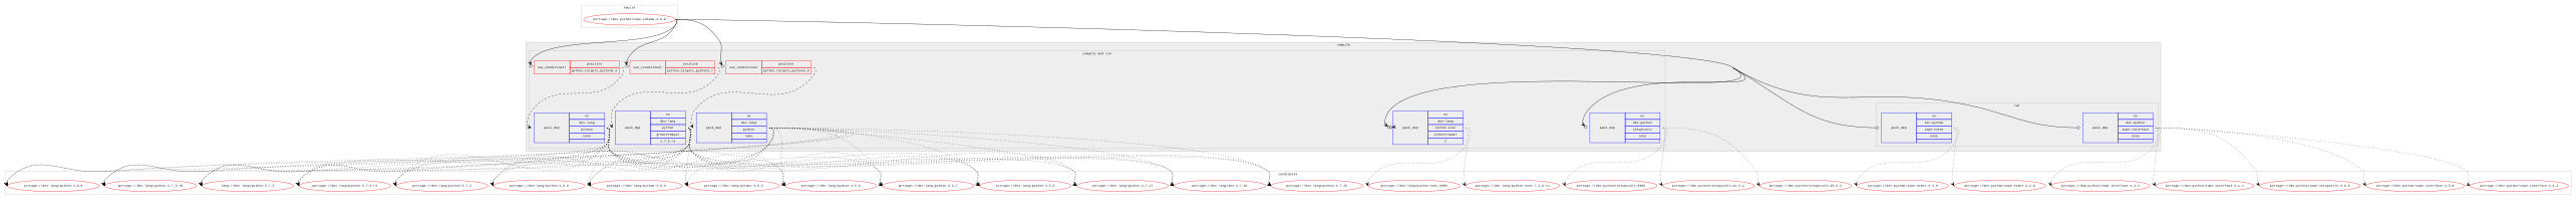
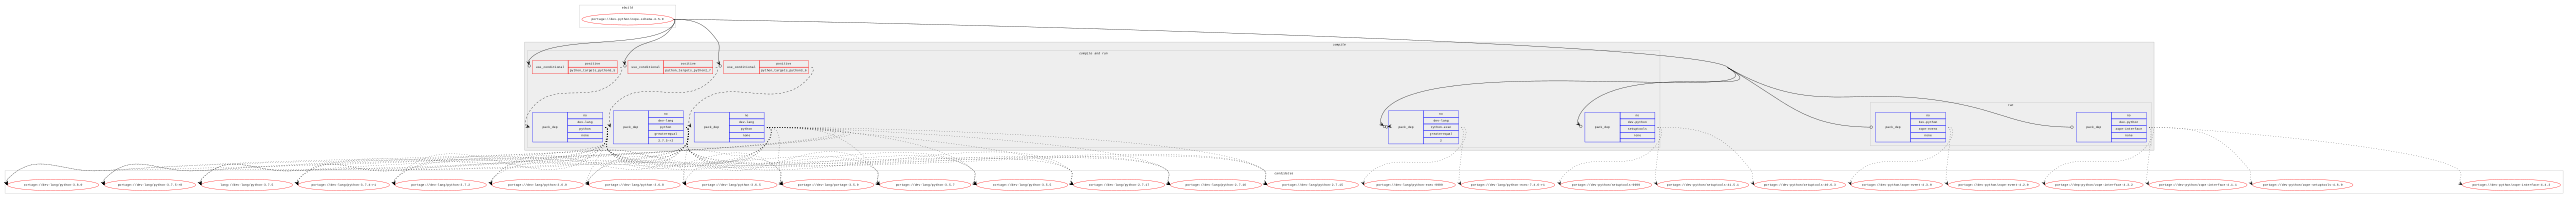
  digraph {
    compound=true
    concentrate=true
    fontname="Liberation Mono"
    fontsize=10
    newrank=true
    rankdir=TB
    ranksep=1.5
    node [color=red fontname="Liberation Mono" fontsize=10]
    edge [arrowhead=vee fontname="Liberation Mono" headport=w style=dotted tailport=e weight=100]
    n1 [label="portage://dev-python/zope-schema-4.5.0" width=4]
    n2 [color=blue label=<<TABLE BORDER="0" CELLBORDER="1" CELLSPACING="0" CELLPADDING="4" WIDTH="220"><TR><TD ROWSPAN="6" CELLPADDING="30">pack_dep</TD></TR><TR><TD WIDTH="110">no</TD></TR><TR><TD>dev-lang</TD></TR><TR><TD>python</TD></TR><TR><TD>greaterequal</TD></TR><TR><TD>2.7.5-r2</TD></TR></TABLE>> shape=none]
    n3 [label=<<TABLE BORDER="0" CELLBORDER="1" CELLSPACING="0" CELLPADDING="4"><TR><TD ROWSPAN="3" CELLPADDING="10">use_conditional</TD></TR><TR><TD>positive</TD></TR><TR><TD>python_targets_python2_7</TD></TR></TABLE>> shape=none]
    n4 [color=blue label=<<TABLE BORDER="0" CELLBORDER="1" CELLSPACING="0" CELLPADDING="4" WIDTH="220"><TR><TD ROWSPAN="6" CELLPADDING="30">pack_dep</TD></TR><TR><TD WIDTH="110">no</TD></TR><TR><TD>dev-lang</TD></TR><TR><TD>python</TD></TR><TR><TD>none</TD></TR><TR><TD></TD></TR></TABLE>> shape=none]
    n5 [label=<<TABLE BORDER="0" CELLBORDER="1" CELLSPACING="0" CELLPADDING="4"><TR><TD ROWSPAN="3" CELLPADDING="10">use_conditional</TD></TR><TR><TD>positive</TD></TR><TR><TD>python_targets_python3_5</TD></TR></TABLE>> shape=none]
    n6 [color=blue label=<<TABLE BORDER="0" CELLBORDER="1" CELLSPACING="0" CELLPADDING="4" WIDTH="220"><TR><TD ROWSPAN="6" CELLPADDING="30">pack_dep</TD></TR><TR><TD WIDTH="110">no</TD></TR><TR><TD>dev-lang</TD></TR><TR><TD>python</TD></TR><TR><TD>none</TD></TR><TR><TD></TD></TR></TABLE>> shape=none]
    n7 [label=<<TABLE BORDER="0" CELLBORDER="1" CELLSPACING="0" CELLPADDING="4"><TR><TD ROWSPAN="3" CELLPADDING="10">use_conditional</TD></TR><TR><TD>positive</TD></TR><TR><TD>python_targets_python3_6</TD></TR></TABLE>> shape=none]
    n8 [color=blue label=<<TABLE BORDER="0" CELLBORDER="1" CELLSPACING="0" CELLPADDING="4" WIDTH="220"><TR><TD ROWSPAN="6" CELLPADDING="30">pack_dep</TD></TR><TR><TD WIDTH="110">no</TD></TR><TR><TD>dev-lang</TD></TR><TR><TD>python-exec</TD></TR><TR><TD>greaterequal</TD></TR><TR><TD>2</TD></TR></TABLE>> shape=none]
    n9 [color=blue label=<<TABLE BORDER="0" CELLBORDER="1" CELLSPACING="0" CELLPADDING="4" WIDTH="220"><TR><TD ROWSPAN="6" CELLPADDING="30">pack_dep</TD></TR><TR><TD WIDTH="110">no</TD></TR><TR><TD>dev-python</TD></TR><TR><TD>setuptools</TD></TR><TR><TD>none</TD></TR><TR><TD></TD></TR></TABLE>> shape=none]
    n10 [color=blue label=<<TABLE BORDER="0" CELLBORDER="1" CELLSPACING="0" CELLPADDING="4" WIDTH="220"><TR><TD ROWSPAN="6" CELLPADDING="30">pack_dep</TD></TR><TR><TD WIDTH="110">no</TD></TR><TR><TD>dev-python</TD></TR><TR><TD>zope-event</TD></TR><TR><TD>none</TD></TR><TR><TD></TD></TR></TABLE>> shape=none]
    n11 [color=blue label=<<TABLE BORDER="0" CELLBORDER="1" CELLSPACING="0" CELLPADDING="4" WIDTH="220"><TR><TD ROWSPAN="6" CELLPADDING="30">pack_dep</TD></TR><TR><TD WIDTH="110">no</TD></TR><TR><TD>dev-python</TD></TR><TR><TD>zope-interface</TD></TR><TR><TD>none</TD></TR><TR><TD></TD></TR></TABLE>> shape=none]
    n12 [label="portage://dev-lang/python-2.7.15" width=4]
-   n13 [label="portage://dev-lang/dev-2.7.16" width=4]
+   n13 [label="portage://dev-lang/python-2.7.16" width=4]
    n14 [label="portage://dev-lang/python-2.7.17" width=4]
    n15 [label="portage://dev-lang/python-3.5.5" width=4]
    n16 [label="portage://dev-lang/python-3.5.7" width=4]
-   n17 [label="portage://dev-lang/python-3.5.9" width=4]
+   n17 [label="portage://dev-lang/portage-3.5.9" width=4]
    n18 [label="portage://dev-lang/python-3.6.5" width=4]
    n19 [label="portage://dev-lang/python-3.6.8" width=4]
    n20 [label="portage://dev-lang/python-3.6.9" width=4]
    n21 [label="portage://dev-lang/python-3.7.2" width=4]
    n22 [label="portage://dev-lang/python-3.7.4-r1" width=4]
    n23 [label="lang://dev-lang/python-3.7.5" width=4]
    n24 [label="portage://dev-lang/python-3.7.5-r8" width=4]
    n25 [label="portage://dev-lang/python-3.8.0" width=4]
    n26 [label="portage://dev-lang/python-exec-7.4.6-r1" width=4]
    n27 [label="portage://dev-lang/python-exec-9999" width=4]
    n28 [label="portage://dev-python/setuptools-40.6.3" width=4]
    n29 [label="portage://dev-python/setuptools-41.5.1" width=4]
    n30 [label="portage://dev-python/setuptools-9999" width=4]
    n31 [label="portage://dev-python/zope-event-4.2.0" width=4]
    n32 [label="portage://dev-python/zope-event-4.3.0" width=4]
    n33 [label="portage://dev-python/zope-interface-4.1.1" width=4]
    n34 [label="portage://dep-python/zope-interface-4.3.2" width=4]
    n35 [label="portage://dev-python/zope-interface-4.4.3" width=4]
-   n36 [label="portage://dev-python/zope-interface-4.5.0" width=4]
    n37 [label="portage://dev-python/zope-setuptools-4.6.0" width=4]
    subgraph cluster_1 {
      color=gray
      label=<<i>ebuild</i>>
      rank=same
      n1
    }
    subgraph cluster_2 {
      color=gray
      label=<<i>dependencies</i>>
      subgraph cluster_3 {
        color=gray
        fillcolor="#eeeeee"
        label=<<i>compile</i>>
        style=filled
      }
      subgraph cluster_4 {
        color=gray
        fillcolor="#eeeeee"
        label=<<i>compile and run</i>>
        style=filled
        subgraph sub_5 {
          color=gray
          fillcolor="#eeeeee"
          label=<<i>compile and run</i>>
          style=filled
          n3
          subgraph sub_6 {
            color=gray
            fillcolor="#eeeeee"
            label=<<i>compile and run</i>>
            style=filled
            n2
          }
        }
        subgraph sub_7 {
          color=gray
          fillcolor="#eeeeee"
          label=<<i>compile and run</i>>
          style=filled
          n5
          subgraph sub_8 {
            color=gray
            fillcolor="#eeeeee"
            label=<<i>compile and run</i>>
            style=filled
            n4
          }
        }
        subgraph sub_9 {
          color=gray
          fillcolor="#eeeeee"
          label=<<i>compile and run</i>>
          style=filled
          n7
          subgraph sub_10 {
            color=gray
            fillcolor="#eeeeee"
            label=<<i>compile and run</i>>
            style=filled
            n6
          }
        }
        subgraph sub_11 {
          color=gray
          fillcolor="#eeeeee"
          label=<<i>compile and run</i>>
          style=filled
          n8
        }
        subgraph sub_12 {
          color=gray
          fillcolor="#eeeeee"
          label=<<i>compile and run</i>>
          style=filled
          n9
        }
      }
      subgraph cluster_13 {
        color=gray
        fillcolor="#eeeeee"
        label=<<i>run</i>>
        style=filled
        subgraph sub_14 {
          color=gray
          fillcolor="#eeeeee"
          label=<<i>run</i>>
          style=filled
          n10
        }
        subgraph sub_15 {
          color=gray
          fillcolor="#eeeeee"
          label=<<i>run</i>>
          style=filled
          n11
        }
      }
    }
    subgraph cluster_16 {
      color=gray
      label=<<i>candidates</i>>
      rank=same
      subgraph sub_17 {
        color=black
        label=<<i>candidates</i>>
        nodesep=1
        rank=same
        n12
        n13
        n14
        n15
        n16
        n17
        n18
        n19
        n20
        n21
        n22
        n23
        n24
        n25
      }
      subgraph sub_18 {
        color=black
        label=<<i>candidates</i>>
        nodesep=1
        rank=same
        n12
        n13
        n14
        n15
        n16
        n17
        n18
        n19
        n20
        n21
        n22
        n23
        n24
        n25
      }
      subgraph sub_19 {
        color=black
        label=<<i>candidates</i>>
        nodesep=1
        rank=same
        n12
        n13
        n14
        n15
        n16
        n17
        n18
        n19
        n20
        n21
        n22
        n23
        n24
        n25
      }
      subgraph sub_20 {
        color=black
        label=<<i>candidates</i>>
        nodesep=1
        rank=same
        n26
        n27
      }
      subgraph sub_21 {
        color=black
        label=<<i>candidates</i>>
        nodesep=1
        rank=same
        n28
        n29
        n30
      }
      subgraph sub_22 {
        color=black
        label=<<i>candidates</i>>
        nodesep=1
        rank=same
        n31
        n32
      }
      subgraph sub_23 {
        color=black
        label=<<i>candidates</i>>
        nodesep=1
        rank=same
        n33
        n34
        n35
-       n36
        n37
      }
    }
    n1 -> n3 [arrowhead=odotvee style=solid weight=20]
    n1 -> n5 [arrowhead=odotvee style=solid weight=20]
    n1 -> n7 [arrowhead=odotvee style=solid weight=20]
    n1 -> n8 [arrowhead=odotvee style=solid weight=20]
    n1 -> n9 [arrowhead=odotvee style=solid weight=20]
    n1 -> n10 [arrowhead=odot style=solid weight=20]
    n1 -> n11 [arrowhead=odot style=solid weight=20]
    n2 -> n12
    n2 -> n13
    n2 -> n14
    n2 -> n15
    n2 -> n16
    n2 -> n17
    n2 -> n18
    n2 -> n19
    n2 -> n20
    n2 -> n21
    n2 -> n22
    n2 -> n23
    n2 -> n24
    n2 -> n25
    n3 -> n2 [style=dashed weight=20]
    n4 -> n12
    n4 -> n13
    n4 -> n14
    n4 -> n15
    n4 -> n16
    n4 -> n17
    n4 -> n18
    n4 -> n19
    n4 -> n20
    n4 -> n21
    n4 -> n22
    n4 -> n23
    n4 -> n24
    n4 -> n25
    n5 -> n4 [style=dashed weight=20]
    n6 -> n12
    n6 -> n13
    n6 -> n14
    n6 -> n15
    n6 -> n16
    n6 -> n17
    n6 -> n18
    n6 -> n19
    n6 -> n20
    n6 -> n21
    n6 -> n22
    n6 -> n23
    n6 -> n24
    n6 -> n25
    n7 -> n6 [style=dashed weight=20]
    n8 -> n26
    n8 -> n27
    n9 -> n28
    n9 -> n29
    n9 -> n30
    n10 -> n31
    n10 -> n32
    n11 -> n33
    n11 -> n34
    n11 -> n35
-   n11 -> n36
    n11 -> n37
  }
